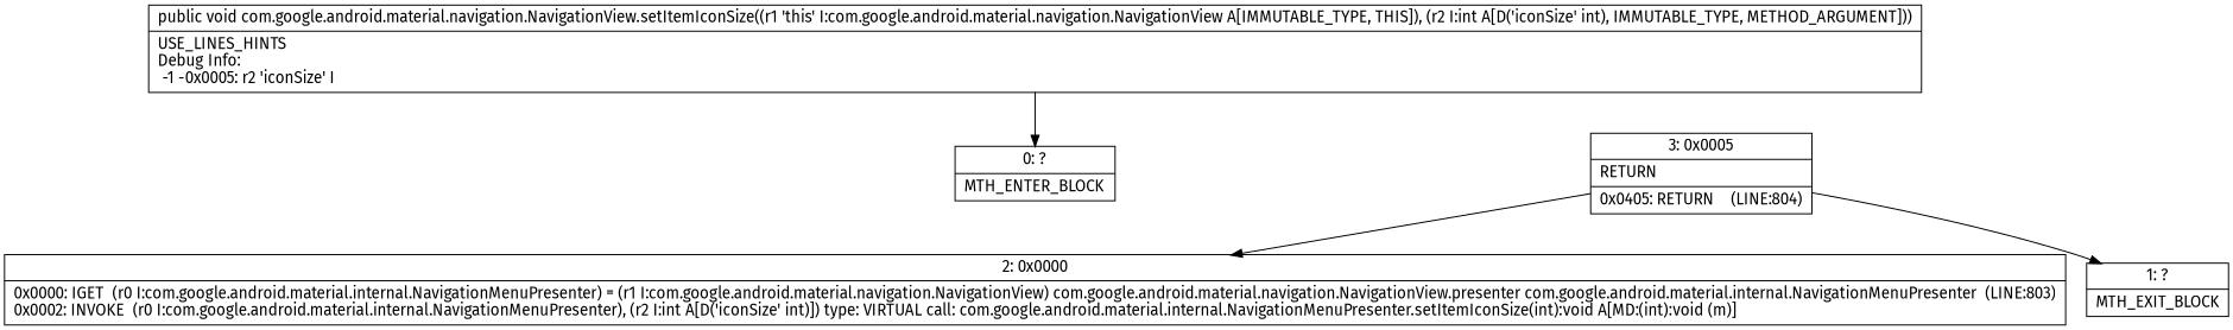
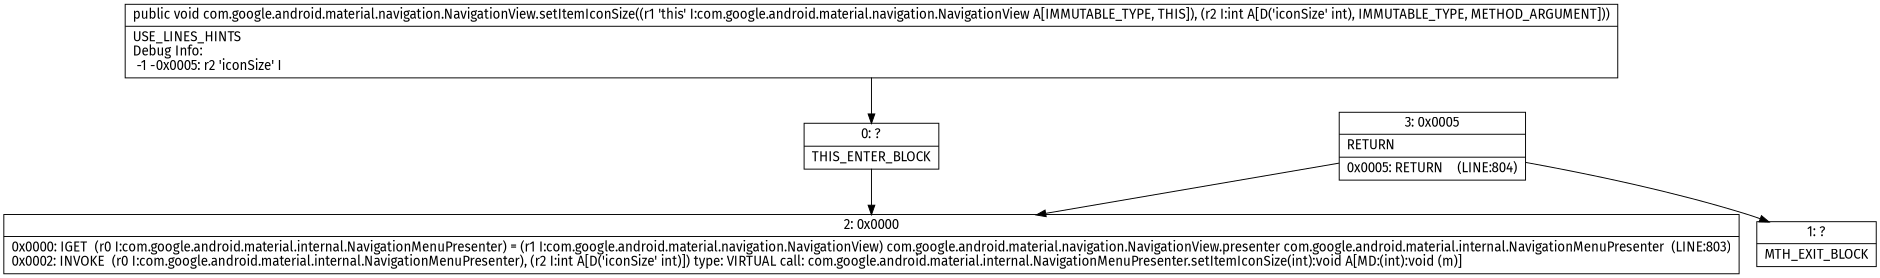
  digraph {
    fontname="Fira Sans"
    node [fontname="Fira Sans" shape=record]
    edge [fontname="Fira Sans"]
-   n1 [label="{0\:\ ?|MTH_ENTER_BLOCK\l}"]
+   n1 [label="{0\:\ ?|THIS_ENTER_BLOCK\l}"]
    n2 [label="{2\:\ 0x0000|0x0000: IGET  (r0 I:com.google.android.material.internal.NavigationMenuPresenter) = (r1 I:com.google.android.material.navigation.NavigationView) com.google.android.material.navigation.NavigationView.presenter com.google.android.material.internal.NavigationMenuPresenter  (LINE:803)\l0x0002: INVOKE  (r0 I:com.google.android.material.internal.NavigationMenuPresenter), (r2 I:int A[D('iconSize' int)]) type: VIRTUAL call: com.google.android.material.internal.NavigationMenuPresenter.setItemIconSize(int):void A[MD:(int):void (m)]\l}"]
-   n3 [label="{3\:\ 0x0005|RETURN\l|0x0405: RETURN    (LINE:804)\l}"]
+   n3 [label="{3\:\ 0x0005|RETURN\l|0x0005: RETURN    (LINE:804)\l}"]
    n4 [label="{1\:\ ?|MTH_EXIT_BLOCK\l}"]
    n5 [label="{public void com.google.android.material.navigation.NavigationView.setItemIconSize((r1 'this' I:com.google.android.material.navigation.NavigationView A[IMMUTABLE_TYPE, THIS]), (r2 I:int A[D('iconSize' int), IMMUTABLE_TYPE, METHOD_ARGUMENT]))  | USE_LINES_HINTS\lDebug Info:\l  \-1 \-0x0005: r2 'iconSize' I\l}"]
+   n1 -> n2
    n3 -> n2
    n3 -> n4
    n5 -> n1
  }
